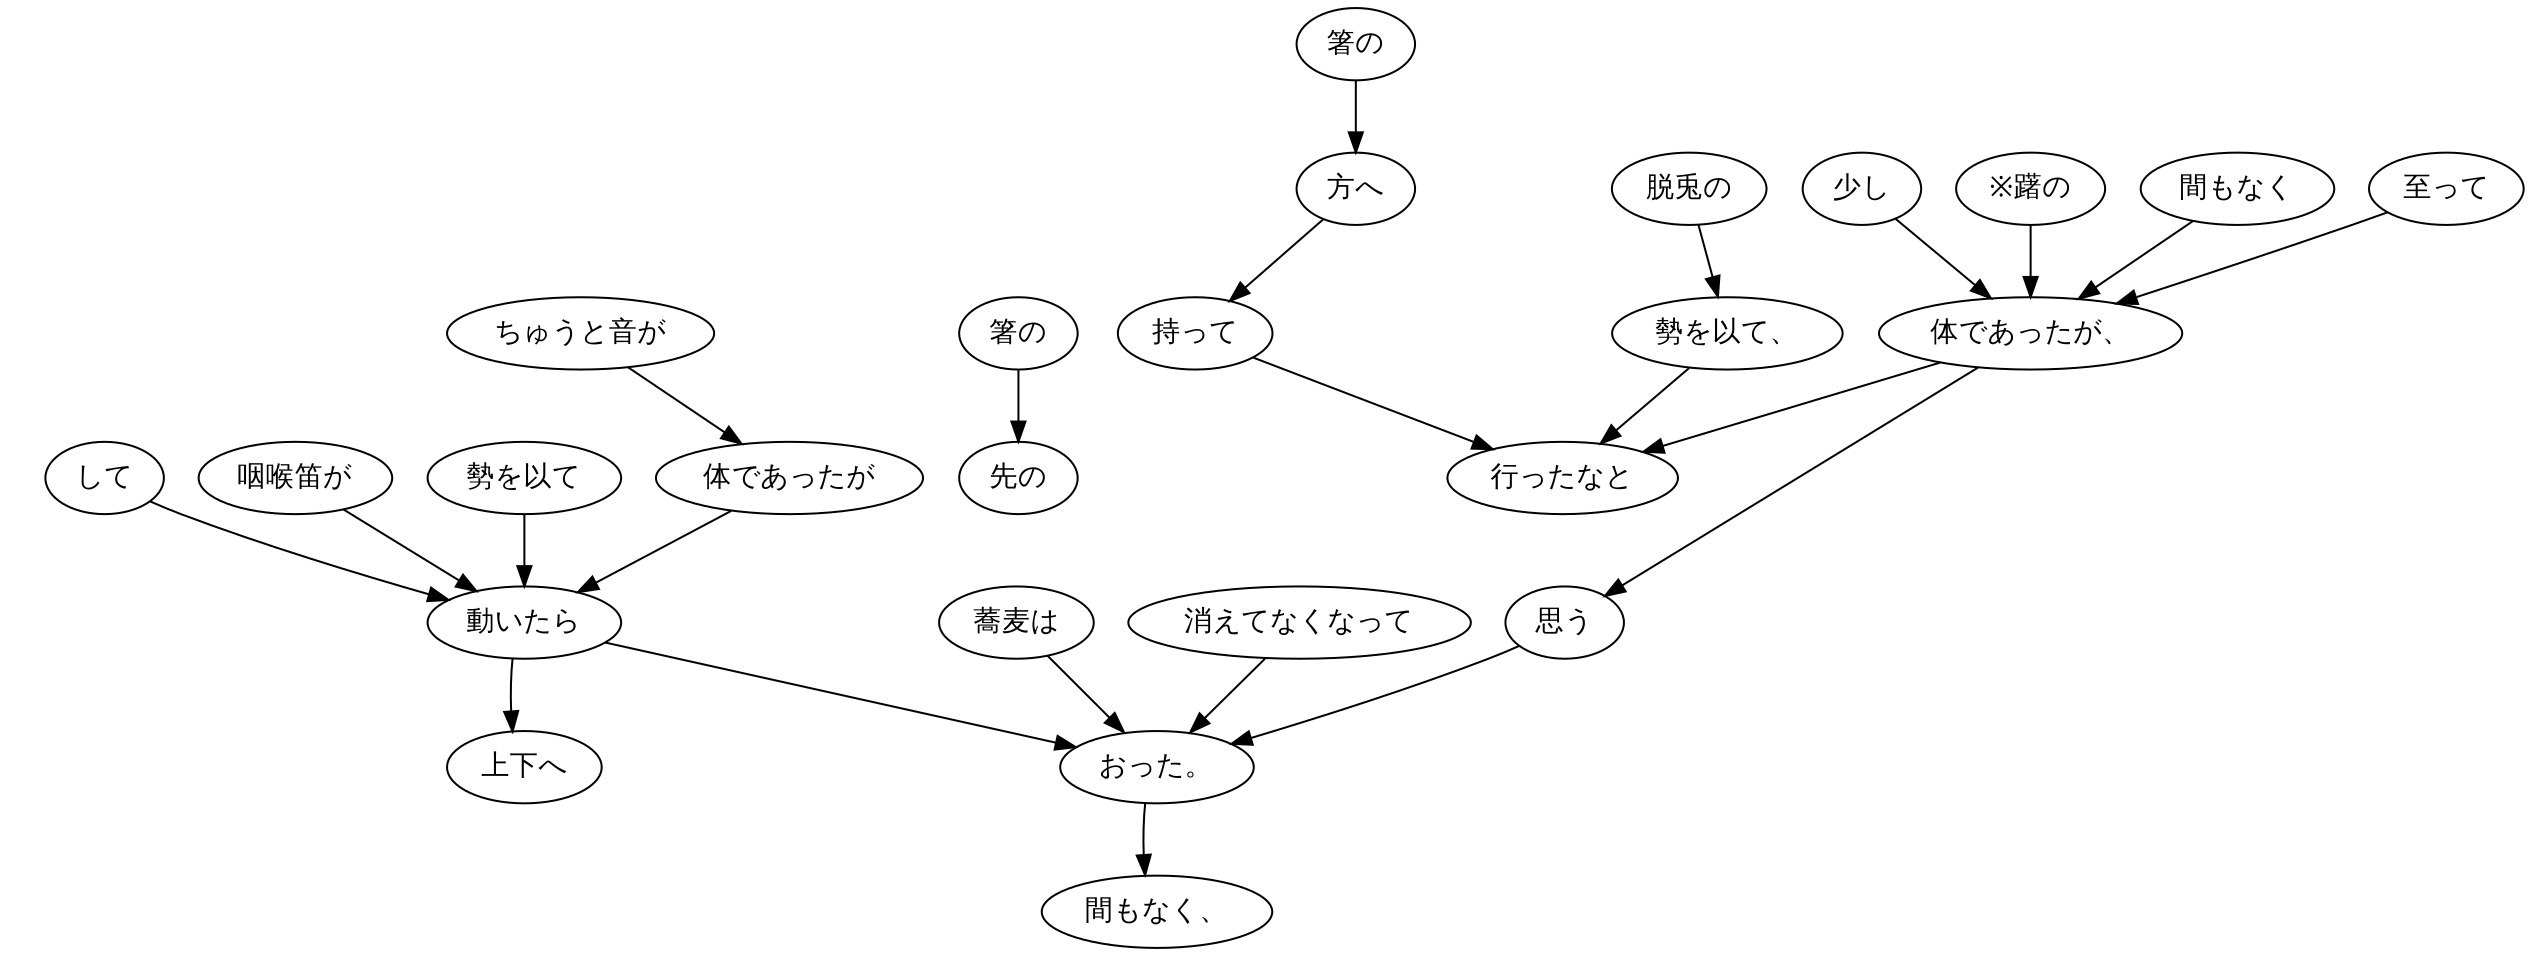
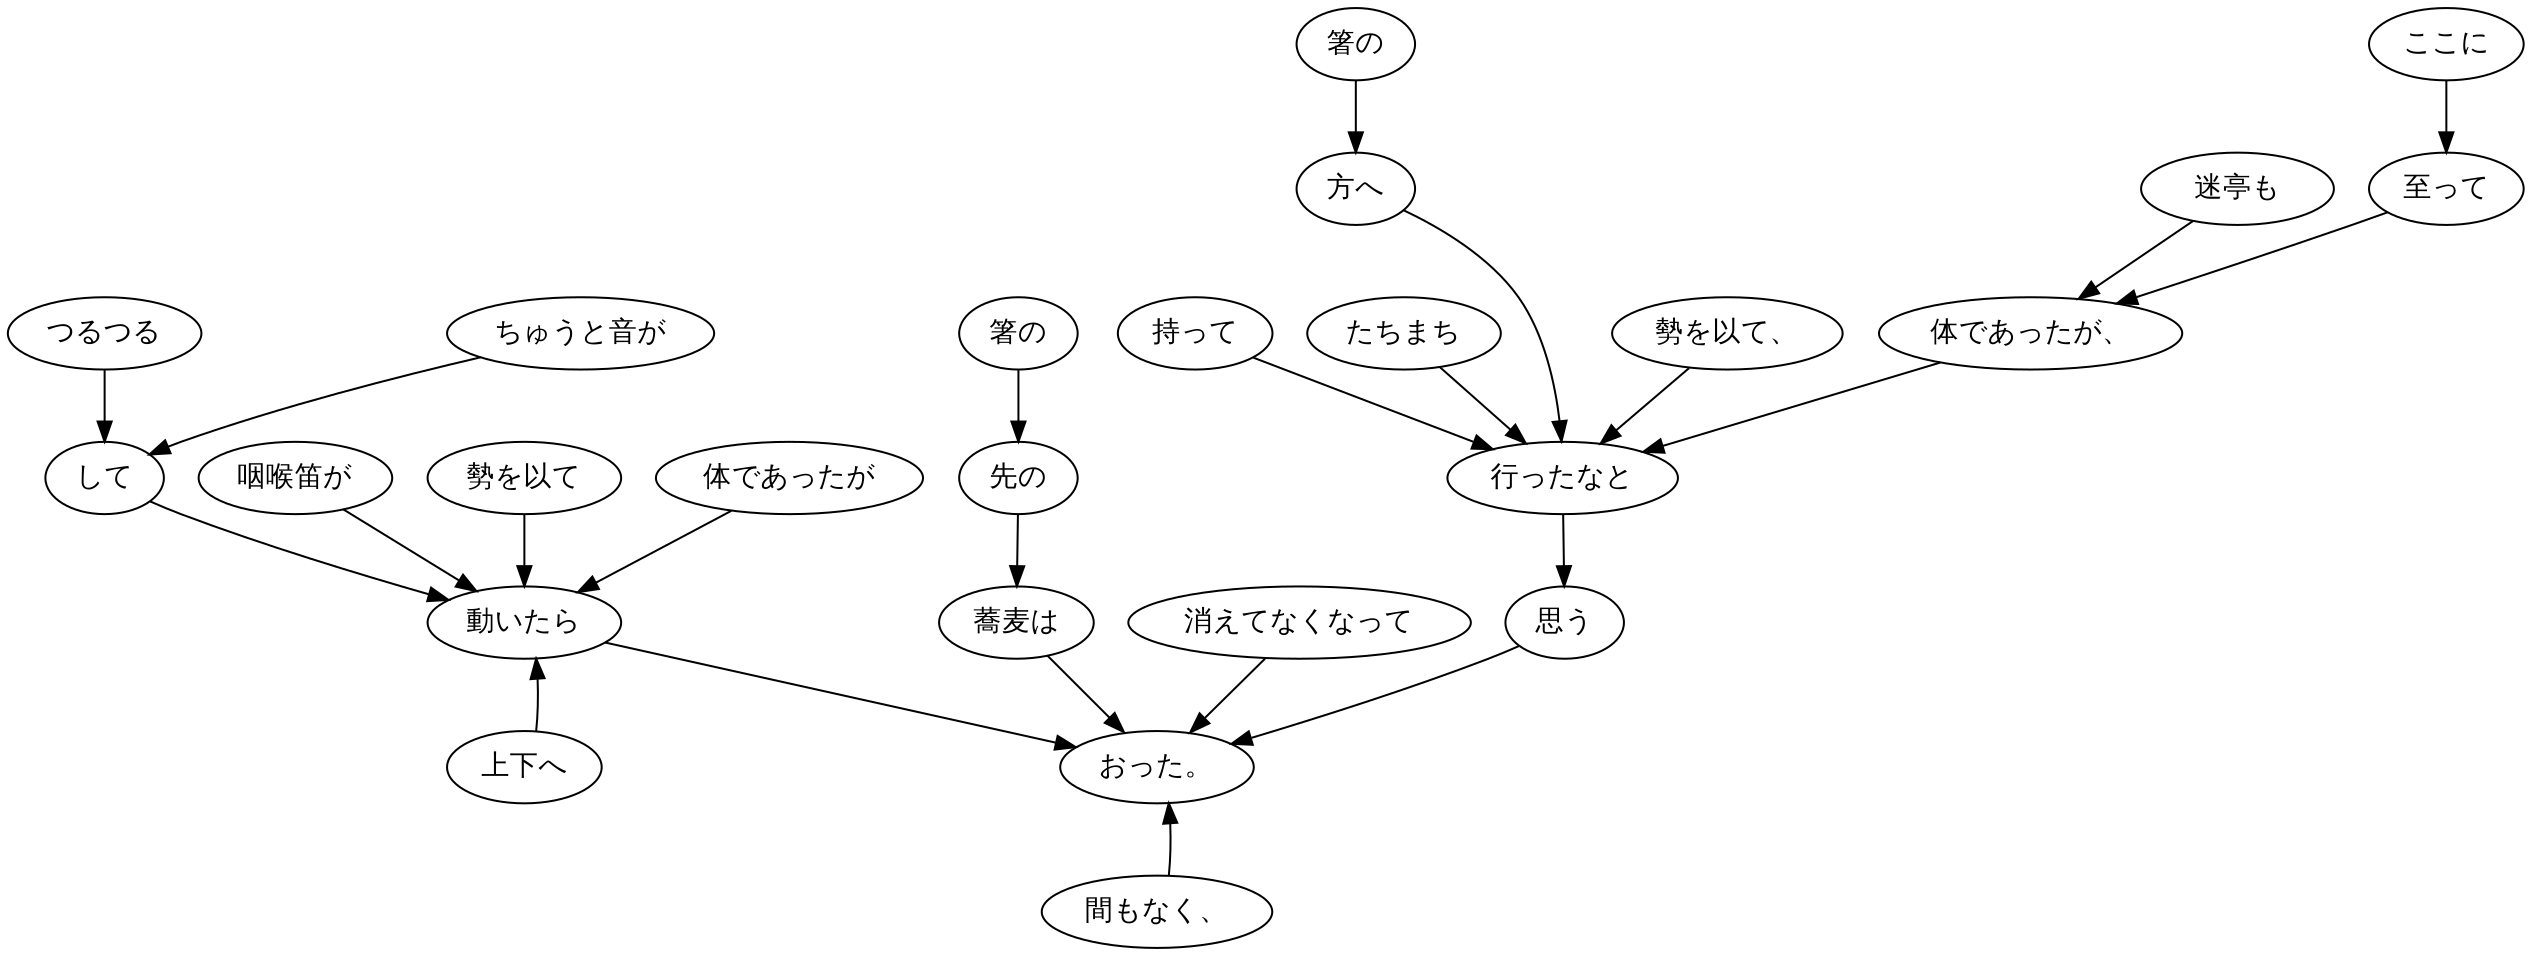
  digraph {
    fontname="JetBrains Mono"
    node [fontname="JetBrains Mono"]
    edge [fontname="JetBrains Mono"]
-   n1 [label="間もなく"]
+   n1 [label="迷亭も"]
    n2 [label="体であったが、"]
    n3 [label="行ったなと"]
+   n4 [label="ここに"]
    n5 [label="至って"]
-   n6 [label="少し"]
-   n7 [label="※躇の"]
    n8 [label="思う"]
-   n10 [label="脱兎の"]
+   n9 [label="たちまち"]
    n11 [label="勢を以て、"]
    n12 [label="持って"]
    n13 [label="箸の"]
    n14 [label="方へ"]
    n15 [label="おった。"]
    n16 [label="間もなく、"]
+   n17 [label="つるつる"]
    n18 [label="して"]
    n19 [label="動いたら"]
    n20 [label="ちゅうと音が"]
    n21 [label="咽喉笛が"]
    n22 [label="勢を以て"]
    n23 [label="上下へ"]
    n24 [label="体であったが"]
    n25 [label="箸の"]
    n26 [label="先の"]
    n27 [label="蕎麦は"]
    n28 [label="消えてなくなって"]
    n1 -> n2
    n2 -> n3
-   n2 -> n8
+   n3 -> n8
+   n4 -> n5
    n5 -> n2
-   n6 -> n2
-   n7 -> n2
    n8 -> n15
-   n10 -> n11
+   n9 -> n3
    n11 -> n3
    n12 -> n3
    n13 -> n14
-   n14 -> n12
-   n15 -> n16
+   n14 -> n3
+   n16 -> n15
+   n17 -> n18
    n18 -> n19
    n19 -> n15
-   n20 -> n24
+   n20 -> n18
    n21 -> n19
    n22 -> n19
-   n19 -> n23
+   n23 -> n19
    n24 -> n19
    n25 -> n26
+   n26 -> n27
    n27 -> n15
    n28 -> n15
  }
